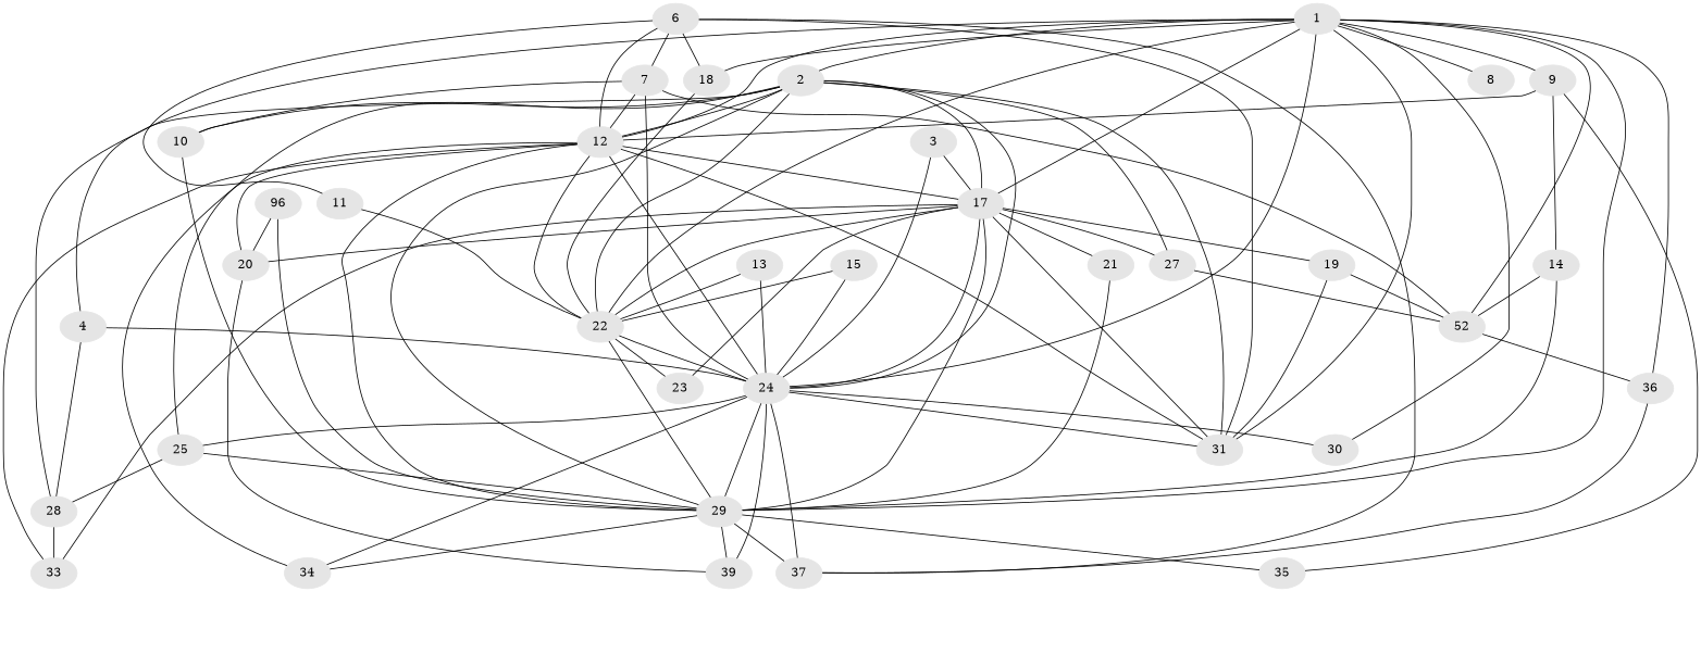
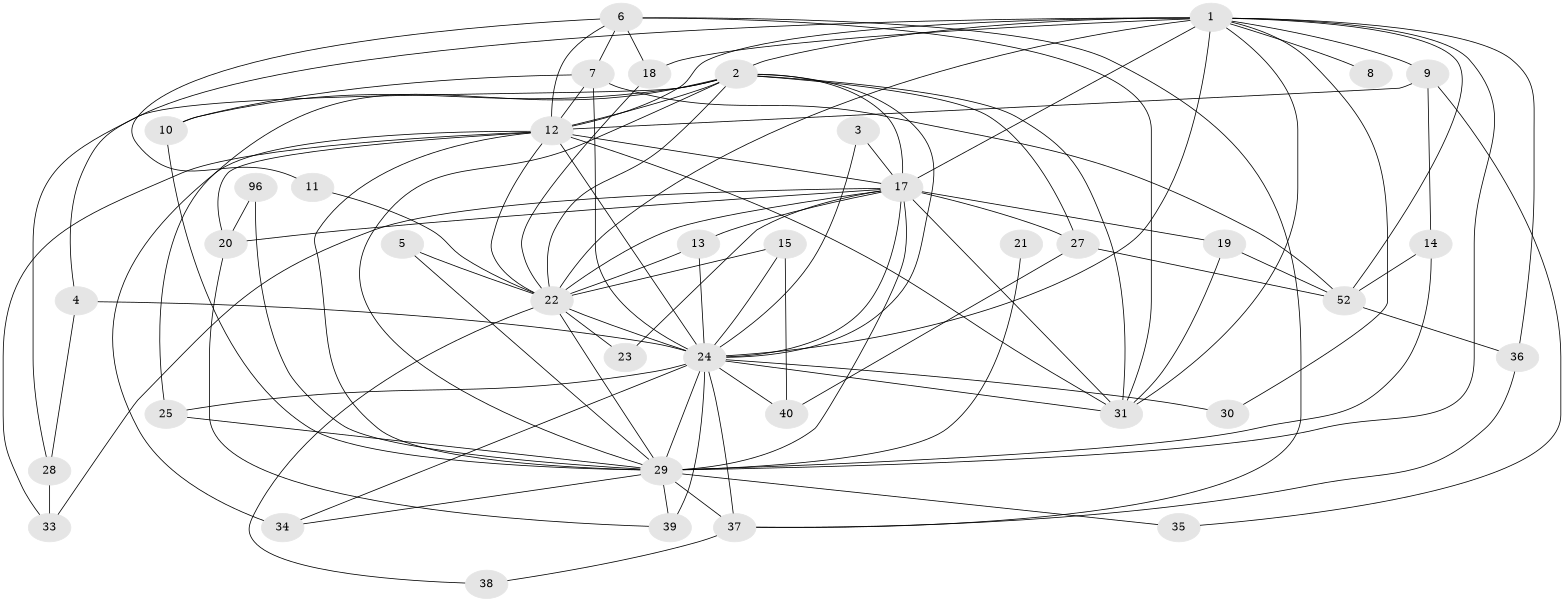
  graph {
    node [color=gray90 style=filled]
    edge [weight=1.0]
    1
    2
    4
    8
    9
    12
    17
    18
    22
    24
    29
    30
    31
    n14 [label=52]
    36
    10
    25
    27
    28
    14
    35
    20
    33
    34
    19
    21
    23
+   38
    37
+   40
    39
    3
+   5
    6
    7
    11
    13
    15
    n39 [label=96]
    1 -- 2 [weight=2.0]
    1 -- 4
    1 -- 8 [weight=3.0]
    1 -- 9 [weight=2.0]
    1 -- 12 [weight=2.0]
    1 -- 17 [weight=4.0]
    1 -- 18
    1 -- 22 [weight=2.0]
    1 -- 24 [weight=3.0]
    1 -- 29 [weight=2.0]
    1 -- 30 [weight=2.0]
    1 -- 31 [weight=3.0]
    1 -- n14
    1 -- 36
    2 -- 12
    2 -- 17 [weight=2.0]
    2 -- 22
    2 -- 24
    2 -- 29 [weight=2.0]
    2 -- 31
    2 -- 10
    2 -- 25
    2 -- 27 [weight=2.0]
    2 -- 28
    4 -- 24
    4 -- 28
    9 -- 12
    9 -- 14
    9 -- 35
    12 -- 17 [weight=3.0]
    12 -- 22
    12 -- 24 [weight=2.0]
    12 -- 29 [weight=2.0]
    12 -- 31
    12 -- 20
    12 -- 33
    12 -- 34
    17 -- 22 [weight=2.0]
    17 -- 24 [weight=2.0]
    17 -- 29 [weight=3.0]
    17 -- 31 [weight=2.0]
    17 -- 27
    17 -- 20 [weight=2.0]
    17 -- 33
    17 -- 19
-   17 -- 21 [weight=2.0]
+   17 -- 13 [weight=2.0]
    17 -- 23
    18 -- 22
    22 -- 24 [weight=2.0]
    22 -- 29
    22 -- 23
+   22 -- 38
    24 -- 29 [weight=2.0]
    24 -- 30
    24 -- 31 [weight=2.0]
    24 -- 25
    24 -- 34
    24 -- 37
+   24 -- 40
    24 -- 39 [weight=2.0]
    29 -- 35
    29 -- 34
    29 -- 37
    29 -- 39
    n14 -- 36
    36 -- 37
    10 -- 29
    25 -- 29
-   25 -- 28
    27 -- n14
+   27 -- 40
    28 -- 33
    14 -- 29
    14 -- n14
    20 -- 39
    19 -- 31
    19 -- n14
    21 -- 29
+   37 -- 38
    3 -- 17
    3 -- 24
+   5 -- 22
+   5 -- 29
    6 -- 12
    6 -- 18
    6 -- 31
    6 -- 37
    6 -- 7
    6 -- 11
    7 -- 12
    7 -- 24 [weight=2.0]
    7 -- n14
    7 -- 10
    11 -- 22
    13 -- 22 [weight=2.0]
    13 -- 24
    15 -- 22
    15 -- 24
+   15 -- 40
    n39 -- 29
    n39 -- 20
  }
